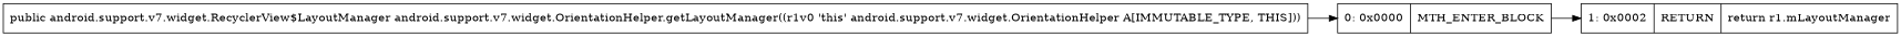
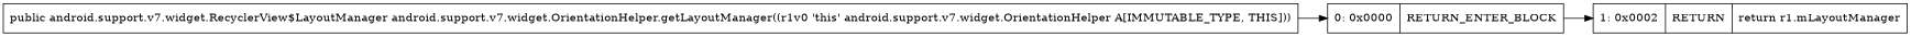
  digraph {
    rankdir=LR
    node [shape=record]
-   n1 [label="{0\:\ 0x0000|MTH_ENTER_BLOCK\l}"]
+   n1 [label="{0\:\ 0x0000|RETURN_ENTER_BLOCK\l}"]
    n2 [label="{1\:\ 0x0002|RETURN\l|return r1.mLayoutManager\l}"]
    n3 [label="{public android.support.v7.widget.RecyclerView$LayoutManager android.support.v7.widget.OrientationHelper.getLayoutManager((r1v0 'this' android.support.v7.widget.OrientationHelper A[IMMUTABLE_TYPE, THIS])) }"]
    n1 -> n2
    n3 -> n1
  }
